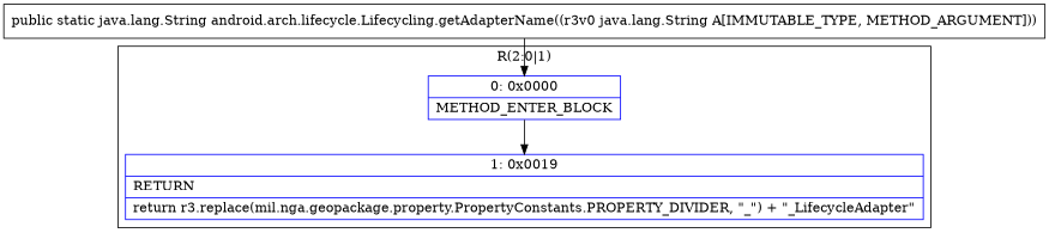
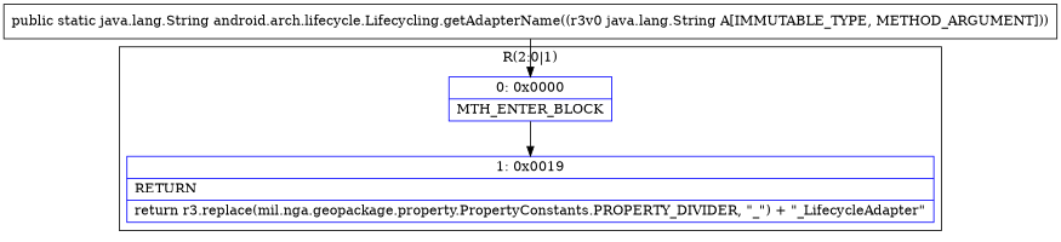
  digraph {
    node [color=blue shape=record]
-   n1 [label="{0\:\ 0x0000|METHOD_ENTER_BLOCK\l}"]
+   n1 [label="{0\:\ 0x0000|MTH_ENTER_BLOCK\l}"]
    n2 [label="{1\:\ 0x0019|RETURN\l|return r3.replace(mil.nga.geopackage.property.PropertyConstants.PROPERTY_DIVIDER, \"_\") + \"_LifecycleAdapter\"\l}"]
    n3 [label="{public static java.lang.String android.arch.lifecycle.Lifecycling.getAdapterName((r3v0 java.lang.String A[IMMUTABLE_TYPE, METHOD_ARGUMENT])) }" color=""]
    subgraph cluster_1 {
      label="R(2:0|1)"
      n1
      n2
    }
    n1 -> n2
    n3 -> n1
  }
